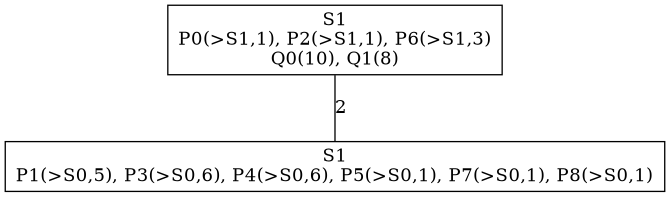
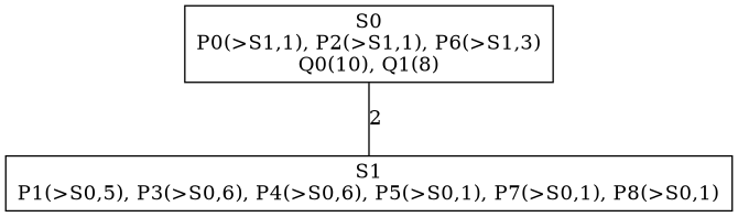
  graph {
    node [shape=rect]
-   n1 [label="S1\nP0(>S1,1), P2(>S1,1), P6(>S1,3)\nQ0(10), Q1(8)"]
+   n1 [label="S0\nP0(>S1,1), P2(>S1,1), P6(>S1,3)\nQ0(10), Q1(8)"]
    n2 [label="S1\nP1(>S0,5), P3(>S0,6), P4(>S0,6), P5(>S0,1), P7(>S0,1), P8(>S0,1)"]
    n1 -- n2 [label=2]
  }
